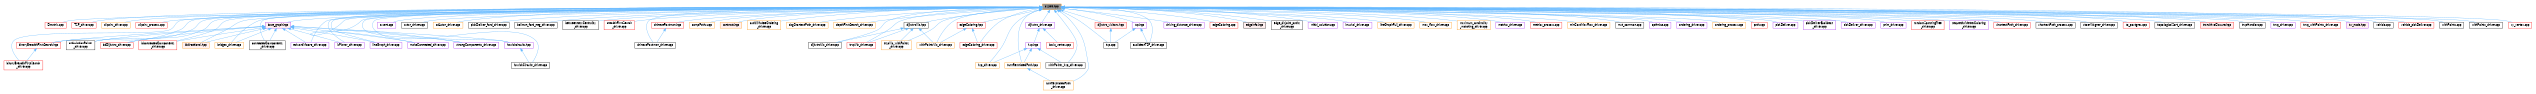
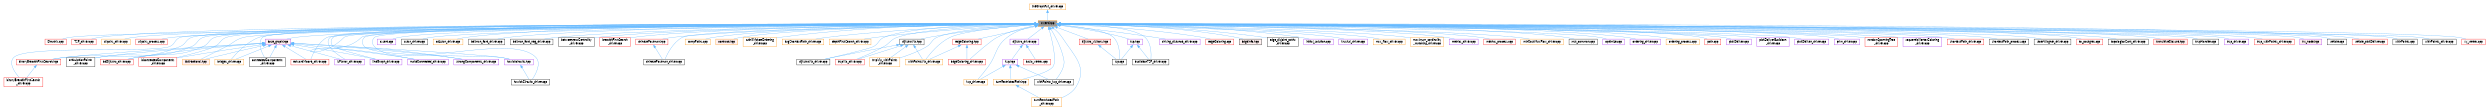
  digraph {
    fontname=Lato
    node [color=red fillcolor=white fontname=Lato fontsize=10 shape=box style=filled]
    edge [color=steelblue1 dir=back fontname=Lato fontsize=10 labelfontname=Helvetica labelfontsize=10 style=solid]
    n1 [color=darkorange fillcolor=grey60 fontcolor=black height=0.2 label="assert.hpp" width=0.4]
    n2 [height=0.2 label="Dmatrix.cpp" width=0.4]
    n3 [height=0.2 label="TSP_driver.cpp" width=0.4]
    n4 [color=darkorange height=0.2 label="allpairs_driver.cpp" width=0.4]
    n5 [height=0.2 label="allpairs_process.cpp" width=0.4]
    n6 [color=black height=0.2 label="articulationPoints\l_driver.cpp" width=0.4]
    n7 [color=purple height=0.2 label="assert.cpp" width=0.4]
    n8 [color=black height=0.2 label="astar_driver.cpp" width=0.4]
    n9 [color=purple fillcolor="#FFF0F0" height=0.2 label="base_graph.hpp" width=0.4]
    n10 [height=0.2 label="bdDijkstra_driver.cpp" width=0.4]
    n11 [height=0.2 label="biconnectedComponents\l_driver.cpp" width=0.4]
    n12 [color=darkorange fillcolor="#FFF0F0" height=0.2 label="bidirectional.hpp" width=0.4]
    n13 [height=0.2 label="binaryBreadthFirstSearch.hpp" width=0.4]
    n14 [height=0.2 label="binaryBreadthFirstSearch\l_driver.cpp" width=0.4]
    n15 [color=darkorange height=0.2 label="bridges_driver.cpp" width=0.4]
    n16 [color=black height=0.2 label="connectedComponents\l_driver.cpp" width=0.4]
-   n17 [color=purple height=0.2 label="edwardMoore_driver.cpp" width=0.4]
+   n17 [height=0.2 label="edwardMoore_driver.cpp" width=0.4]
    n18 [color=purple height=0.2 label="hawickcircuits.hpp" width=0.4]
    n19 [color=black height=0.2 label="hawickCircuits_driver.cpp" width=0.4]
    n20 [color=purple height=0.2 label="isPlanar_driver.cpp" width=0.4]
    n21 [color=purple height=0.2 label="lineGraph_driver.cpp" width=0.4]
    n22 [color=purple height=0.2 label="makeConnected_driver.cpp" width=0.4]
    n23 [color=purple height=0.2 label="strongComponents_driver.cpp" width=0.4]
    n24 [color=darkorange height=0.2 label="bdAstar_driver.cpp" width=0.4]
-   n25 [color=black height=0.2 label="pickDeliver_ford_driver.cpp" width=0.4]
+   n25 [color=black height=0.2 label="bellman_ford_driver.cpp" width=0.4]
    n26 [color=black height=0.2 label="bellman_ford_neg_driver.cpp" width=0.4]
    n27 [color=black height=0.2 label="betweennessCentrality\l_driver.cpp" width=0.4]
    n28 [height=0.2 label="breadthFirstSearch\l_driver.cpp" width=0.4]
    n29 [height=0.2 label="chinesePostman.hpp" width=0.4]
    n30 [color=black height=0.2 label="chinesePostman_driver.cpp" width=0.4]
    n31 [color=darkorange height=0.2 label="compPaths.cpp" width=0.4]
    n32 [color=darkorange fillcolor="#FFF0F0" height=0.2 label="contract.hpp" width=0.4]
    n33 [color=darkorange height=0.2 label="cuthillMckeeOrdering\l_driver.cpp" width=0.4]
    n34 [color=darkorange height=0.2 label="dagShortestPath_driver.cpp" width=0.4]
    n35 [color=darkorange height=0.2 label="depthFirstSearch_driver.cpp" width=0.4]
    n36 [color=black height=0.2 label="dijkstraVia.hpp" width=0.4]
    n37 [color=black height=0.2 label="dijkstraVia_driver.cpp" width=0.4]
    n38 [height=0.2 label="trspVia_driver.cpp" width=0.4]
    n39 [color=darkorange height=0.2 label="trspVia_withPoints\l_driver.cpp" width=0.4]
    n40 [color=darkorange height=0.2 label="withPointsVia_driver.cpp" width=0.4]
    n41 [color=purple height=0.2 label="dijkstra_driver.cpp" width=0.4]
    n42 [fillcolor="#FFF0F0" height=0.2 label="dijkstra_visitors.hpp" width=0.4]
    n43 [color=black height=0.2 label="tsp.cpp" width=0.4]
    n44 [color=purple height=0.2 label="driving_distance_driver.cpp" width=0.4]
    n45 [height=0.2 label="edgeColoring.cpp" width=0.4]
    n46 [height=0.2 label="edgeColoring.hpp" width=0.4]
    n47 [height=0.2 label="edgeColoring_driver.cpp" width=0.4]
    n48 [color=black fillcolor="#FFF0F0" height=0.2 label="edgeInfo.hpp" width=0.4]
    n49 [color=black height=0.2 label="edge_disjoint_paths\l_driver.cpp" width=0.4]
    n50 [color=black height=0.2 label="euclideanTSP_driver.cpp" width=0.4]
    n51 [color=purple height=0.2 label="initial_solution.cpp" width=0.4]
    n52 [color=purple height=0.2 label="kruskal_driver.cpp" width=0.4]
    n53 [color=darkorange height=0.2 label="ksp_driver.cpp" width=0.4]
    n54 [color=darkorange height=0.2 label="turnRestrictedPath.hpp" width=0.4]
    n55 [color=darkorange height=0.2 label="turnRestrictedPath\l_driver.cpp" width=0.4]
    n56 [color=black height=0.2 label="withPoints_ksp_driver.cpp" width=0.4]
    n57 [color=darkorange height=0.2 label="lineGraphFull_driver.cpp" width=0.4]
    n58 [color=darkorange height=0.2 label="max_flow_driver.cpp" width=0.4]
    n59 [color=darkorange height=0.2 label="maximum_cardinality\l_matching_driver.cpp" width=0.4]
    n60 [color=purple height=0.2 label="metrics_driver.cpp" width=0.4]
    n61 [height=0.2 label="metrics_process.cpp" width=0.4]
    n62 [color=darkorange height=0.2 label="minCostMaxFlow_driver.cpp" width=0.4]
    n63 [color=black height=0.2 label="mst_common.cpp" width=0.4]
    n64 [color=purple height=0.2 label="optimize.cpp" width=0.4]
    n65 [color=purple height=0.2 label="ordering_driver.cpp" width=0.4]
    n66 [color=darkorange height=0.2 label="ordering_process.cpp" width=0.4]
    n67 [height=0.2 label="path.cpp" width=0.4]
    n68 [color=purple height=0.2 label="pickDeliver.cpp" width=0.4]
    n69 [color=purple height=0.2 label="pickDeliverEuclidean\l_driver.cpp" width=0.4]
    n70 [color=purple height=0.2 label="pickDeliver_driver.cpp" width=0.4]
    n71 [color=purple height=0.2 label="prim_driver.cpp" width=0.4]
    n72 [height=0.2 label="randomSpanningTree\l_driver.cpp" width=0.4]
    n73 [color=purple height=0.2 label="sequentialVertexColoring\l_driver.cpp" width=0.4]
    n74 [height=0.2 label="shortestPath_driver.cpp" width=0.4]
    n75 [color=black height=0.2 label="shortestPath_process.cpp" width=0.4]
    n76 [color=black height=0.2 label="stoerWagner_driver.cpp" width=0.4]
    n77 [height=0.2 label="to_postgres.cpp" width=0.4]
    n78 [color=black height=0.2 label="topologicalSort_driver.cpp" width=0.4]
    n79 [fillcolor="#FFF0F0" height=0.2 label="transitiveClosure.hpp" width=0.4]
    n80 [color=black height=0.2 label="trspHandler.cpp" width=0.4]
    n81 [color=purple height=0.2 label="trsp_driver.cpp" width=0.4]
    n82 [height=0.2 label="trsp_withPoints_driver.cpp" width=0.4]
    n83 [color=purple height=0.2 label="tsp.hpp" width=0.4]
    n84 [color=purple fillcolor="#FFF0F0" height=0.2 label="tw_node.hpp" width=0.4]
    n85 [color=black height=0.2 label="vehicle.cpp" width=0.4]
    n86 [height=0.2 label="vehicle_pickDeliver.cpp" width=0.4]
    n87 [color=black height=0.2 label="withPoints.cpp" width=0.4]
    n88 [color=black height=0.2 label="withPoints_driver.cpp" width=0.4]
    n89 [height=0.2 label="xy_vertex.cpp" width=0.4]
    n90 [height=0.2 label="basic_vertex.cpp" width=0.4]
    n91 [color=purple height=0.2 label="ksp.hpp" width=0.4]
    n1 -> n2
    n1 -> n3
    n1 -> n4
    n1 -> n5
    n1 -> n6
    n1 -> n7
    n1 -> n8
    n1 -> n9
    n1 -> n10
    n1 -> n11
    n1 -> n12
    n1 -> n13
    n1 -> n14
    n1 -> n15
    n1 -> n16
    n1 -> n17
    n1 -> n18
    n1 -> n19
    n1 -> n20
    n1 -> n21
    n1 -> n22
    n1 -> n23
    n1 -> n24
    n1 -> n25
    n1 -> n26
    n1 -> n27
    n1 -> n28
    n1 -> n29
    n1 -> n30
    n1 -> n31
    n1 -> n32
    n1 -> n33
    n1 -> n34
    n1 -> n35
    n1 -> n36
    n1 -> n37
    n1 -> n38
    n1 -> n39
    n1 -> n40
    n1 -> n41
    n1 -> n42
    n1 -> n43
    n1 -> n44
    n1 -> n45
    n1 -> n46
    n1 -> n47
    n1 -> n48
    n1 -> n49
    n1 -> n50
    n1 -> n51
    n1 -> n52
    n1 -> n53
    n1 -> n54
    n1 -> n55
    n1 -> n56
-   n1 -> n57
+   n57 -> n1
    n1 -> n58
    n1 -> n59
    n1 -> n60
    n1 -> n61
    n1 -> n62
    n1 -> n63
    n1 -> n64
    n1 -> n65
    n1 -> n66
    n1 -> n67
    n1 -> n68
    n1 -> n69
    n1 -> n70
    n1 -> n71
    n1 -> n72
    n1 -> n73
    n1 -> n74
    n1 -> n75
    n1 -> n76
    n1 -> n77
    n1 -> n78
    n1 -> n79
    n1 -> n80
    n1 -> n81
    n1 -> n82
    n1 -> n83
    n1 -> n84
    n1 -> n85
    n1 -> n86
    n1 -> n87
    n1 -> n88
    n1 -> n89
    n9 -> n6
    n9 -> n10
    n9 -> n11
    n9 -> n12
    n9 -> n13
    n9 -> n15
    n9 -> n16
    n9 -> n17
    n9 -> n18
    n9 -> n20
    n9 -> n21
    n9 -> n22
    n9 -> n23
    n13 -> n14
    n18 -> n19
    n29 -> n30
    n36 -> n37
    n36 -> n38
    n36 -> n39
    n36 -> n40
    n41 -> n90
    n41 -> n91
    n42 -> n43
    n46 -> n40
    n46 -> n47
    n54 -> n55
    n83 -> n43
    n83 -> n50
    n91 -> n53
    n91 -> n54
    n91 -> n56
  }
